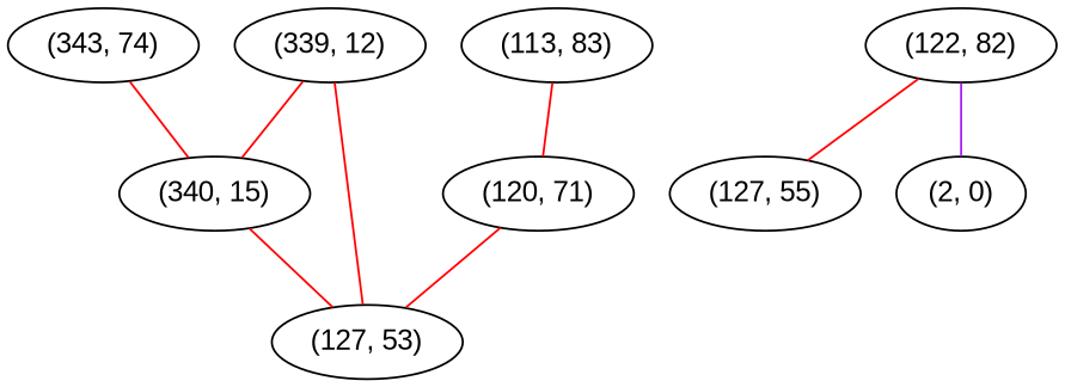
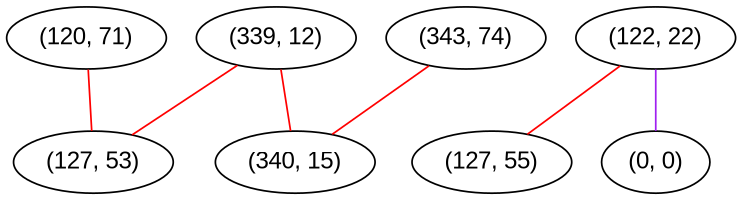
  graph {
    fontname="Liberation Sans"
    node [fontname="Liberation Sans"]
    edge [color=red fontname="Liberation Sans" weight=1]
    n1 [label="(120, 71)"]
-   "(113, 83)"
    "(127, 53)"
    n4 [label="(127, 55)"]
-   "(122, 22)" [label="(122, 82)"]
-   "(0, 0)" [label="(2, 0)"]
+   "(122, 22)"
+   "(0, 0)"
    n7 [label="(343, 74)"]
    "(340, 15)"
    "(339, 12)"
    n1 -- "(127, 53)"
-   "(113, 83)" -- n1
    "(122, 22)" -- n4
    "(122, 22)" -- "(0, 0)" [color=purple weight=4]
    n7 -- "(340, 15)"
-   "(340, 15)" -- "(127, 53)"
    "(339, 12)" -- "(127, 53)"
    "(339, 12)" -- "(340, 15)"
  }
